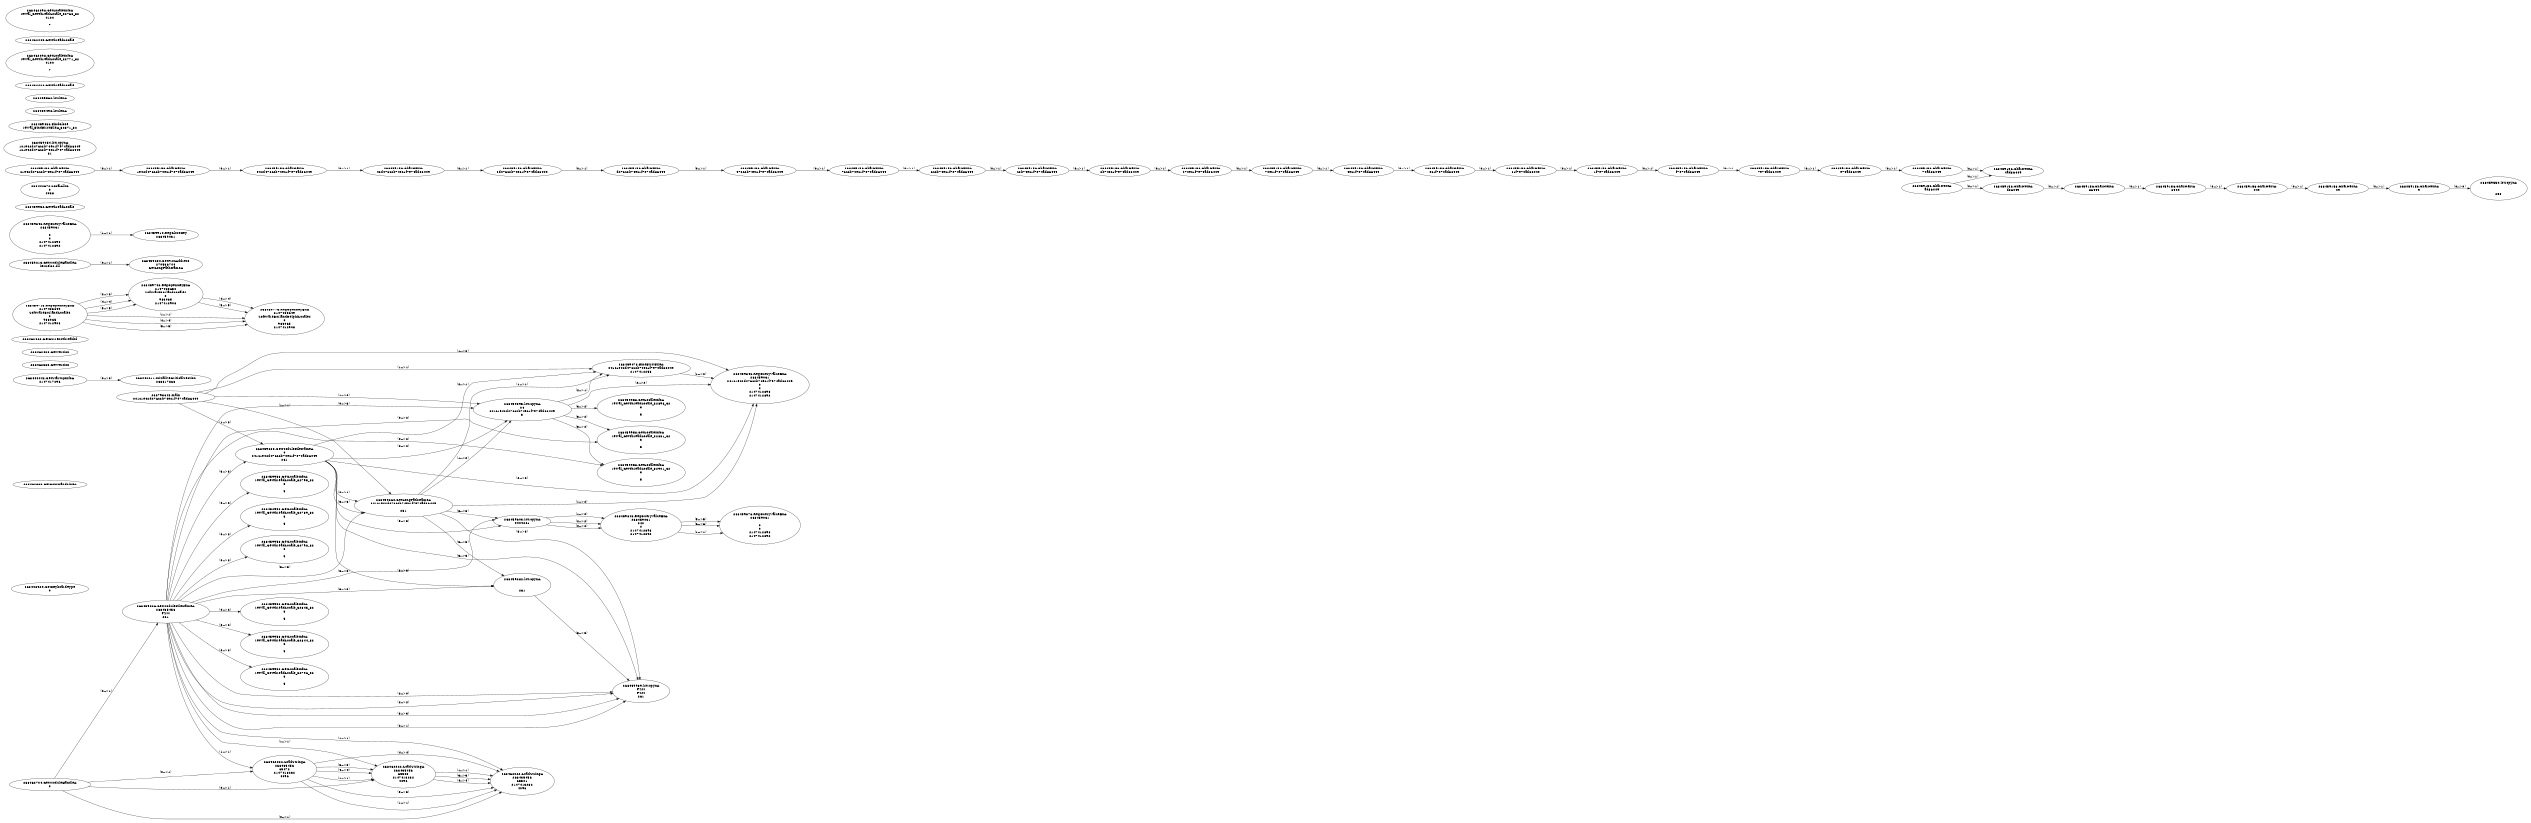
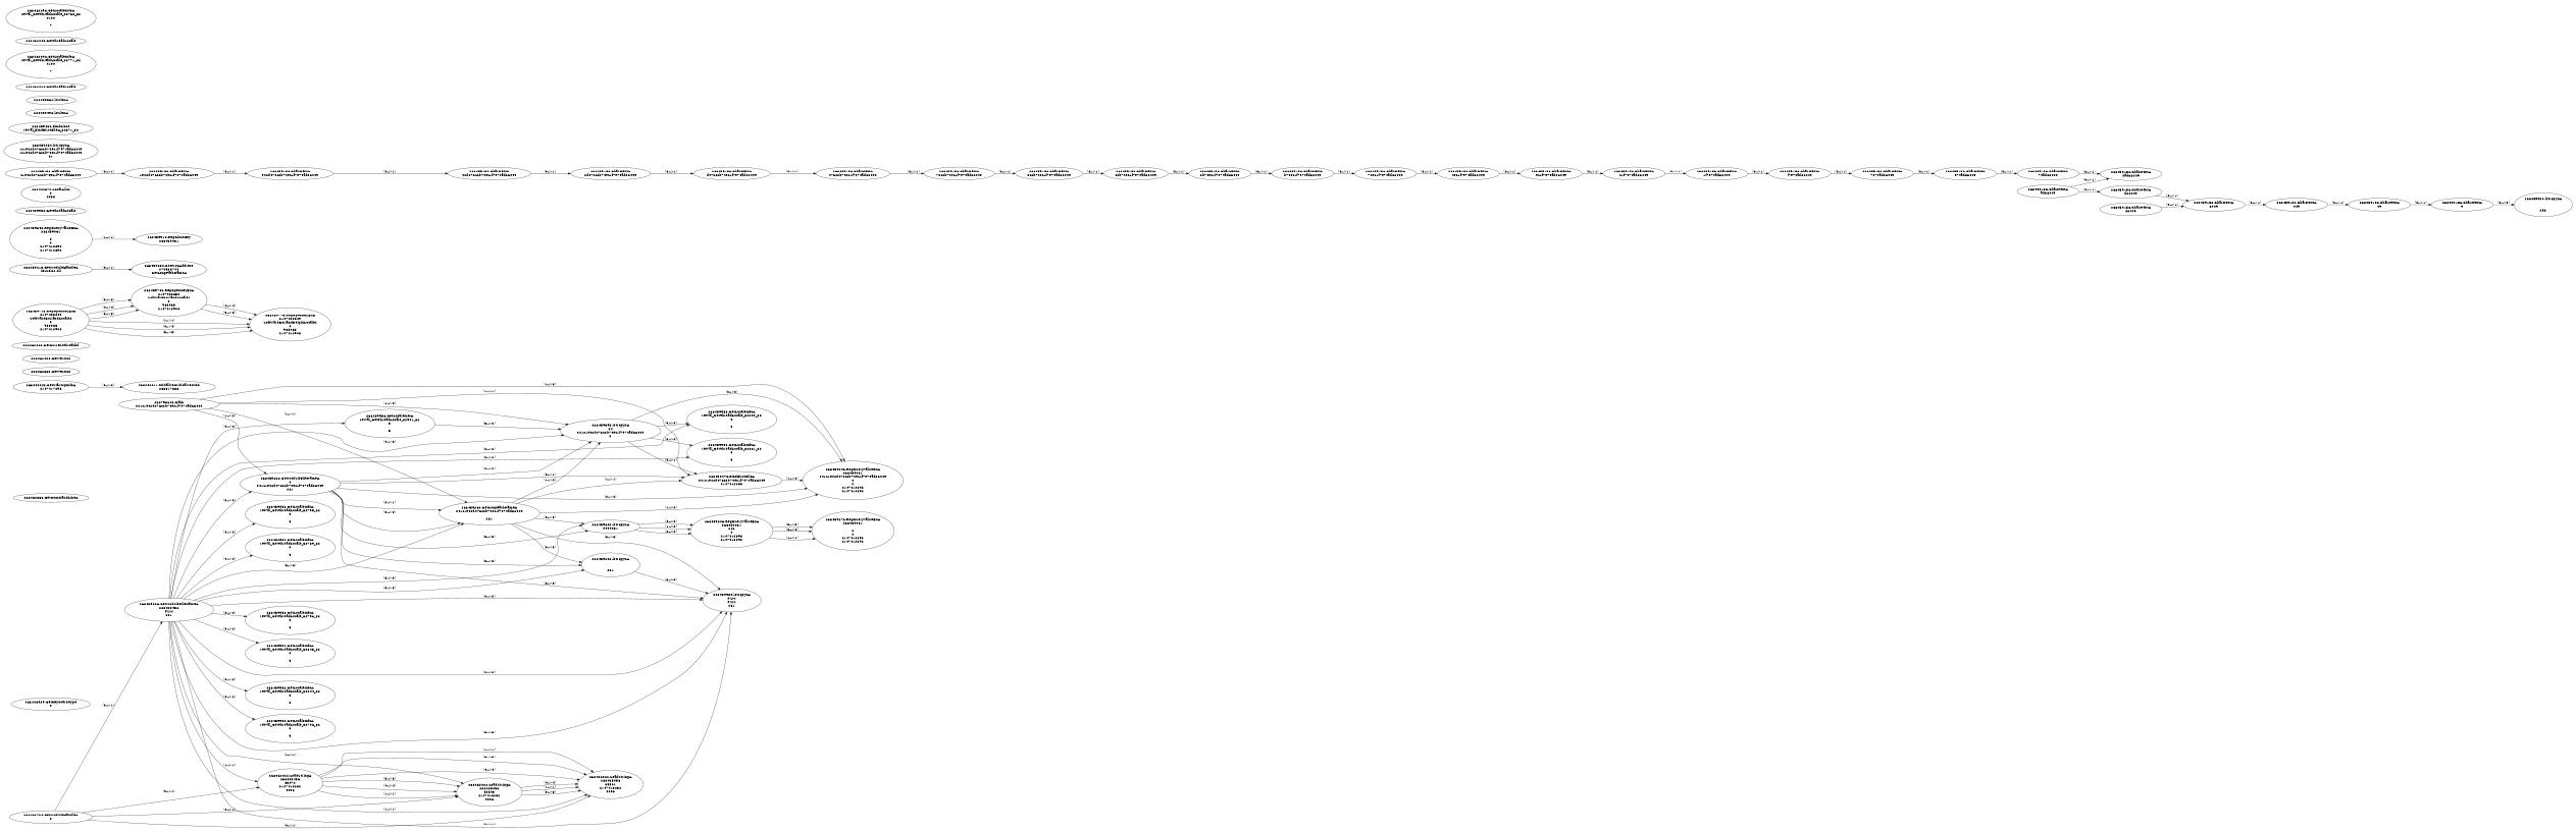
  digraph {
    fontname="DejaVu Serif"
    rankdir=LR
    node [fontname="DejaVu Serif"]
    edge [fontname="DejaVu Serif"]
    n1 [label="268798648.main\n041c1e42d476c2b74ec1f7e74ad86449"]
    n2 [label="268459683.GetModuleFileNameA\n0\n041c1e42d476c2b74ec1f7e74ad86449\n261"]
    n3 [label="268459260.GetLongPathNameA\n041c1e42d476c2b74ec1f7e74ad86449\n\n261"]
    n4 [label="268459395.lstrcpynA\n04\n041c1e42d476c2b74ec1f7e74ad86449\n3"]
    n5 [label="268459473.FindFirstFileA\n041c1e42d476c2b74ec1f7e74ad86449\n2147412258"]
    n6 [label="268459846.RegQueryValueExA\n268459031\n041c1e42d476c2b74ec1f7e74ad86449\n0\n0\n2147412898\n2147412892"]
    n7 [label="268459282.lstrcpynA\n\n\n261"]
    n8 [label="268459939.lstrcpynA\nPZM\nPZM\n261"]
    n9 [label="268459603.lstrcpynA\n0404261"]
    n10 [label="268459958.GetLocaleInfoA\nretval_GetThreadLocale_32901_32\n3\n\n5"]
    n11 [label="268459958.GetLocaleInfoA\nretval_GetThreadLocale_32881_32\n3\n\n5"]
    n12 [label="268459958.GetLocaleInfoA\nretval_GetThreadLocale_32898_32\n3\n\n5"]
    n13 [label="268462704.GetModuleHandleA\n0"]
    n14 [label="268459026.GetModuleFileNameA\n268435456\nPZM\n261"]
    n15 [label="268462022.LoadStringA\n268435456\n65472\n2147413232\n4096"]
    n16 [label="268462022.LoadStringA\n268435456\n65503\n2147413232\n4096"]
    n17 [label="268462022.LoadStringA\n268435456\n65501\n2147413232\n4096"]
    n18 [label="268459958.GetLocaleInfoA\nretval_GetThreadLocale_32795_32\n3\n\n5"]
    n19 [label="268452958.GetLocaleInfoA\nretval_GetThreadLocale_32789_32\n3\n\n5"]
    n20 [label="268459958.GetLocaleInfoA\nretval_GetThreadLocale_32798_32\n3\n\n5"]
    n21 [label="268459958.GetLocaleInfoA\nretval_GetThreadLocale_32845_32\n3\n\n5"]
    n22 [label="268459958.GetLocaleInfoA\nretval_GetThreadLocale_32844_32\n3\n\n5"]
    n23 [label="268459958.GetLocaleInfoA\nretval_GetThreadLocale_32796_32\n3\n\n5"]
    n24 [label="268448929.GetKeyboardType\n0"]
    n25 [label="268462363.GetCommandLineA\n"]
    n26 [label="268440442.GetStartupInfoA\n2147417296"]
    n27 [label="268442611.InitializeCriticalSection\n268817868"]
    n28 [label="268462383.GetVersion\n"]
    n29 [label="268462400.GetVersion\n"]
    n30 [label="268462460.GetCurrentThreadId\n"]
    n31 [label="268459846.RegQueryValueExA\n268459031\n040\n0\n2147412898\n2147412892"]
    n32 [label="268459713.RegOpenKeyExA\n2147483649\nSoftware\Borland\Locales\n0\n983065\n2147412908"]
    n33 [label="268459743.RegOpenKeyExA\n2147483650\nSoftware\Borland\Locales\n0\n983065\n2147412908"]
    n34 [label="268459773.RegOpenKeyExA\n2147483649\nSoftware\Borland\Delphi\Locales\n0\n983065\n2147412908"]
    n35 [label="268459213.GetModuleHandleA\nkernel32.dll"]
    n36 [label="268459230.GetProcAddress\n270536744\nGetLongPathNameA"]
    n37 [label="268459846.RegQueryValueExA\n268459031\n\n0\n0\n2147412898\n2147412892"]
    n38 [label="268459910.RegCloseKey\n268459031"]
    n39 [label="268459952.GetThreadLocale\n"]
    n40 [label="268442672.LocalAlloc\n0\n4088"]
    n41 [label="268459156.CharNextA\nc1e42d476c2b74ec1f7e74ad86449"]
    n42 [label="268459156.CharNextA\n1e42d476c2b74ec1f7e74ad86449"]
    n43 [label="268459156.CharNextA\ne42d476c2b74ec1f7e74ad86449"]
    n44 [label="268459156.CharNextA\n42d476c2b74ec1f7e74ad86449"]
    n45 [label="268459156.CharNextA\n2d476c2b74ec1f7e74ad86449"]
    n46 [label="268459156.CharNextA\nd476c2b74ec1f7e74ad86449"]
    n47 [label="268459156.CharNextA\n476c2b74ec1f7e74ad86449"]
    n48 [label="268459156.CharNextA\n76c2b74ec1f7e74ad86449"]
    n49 [label="268459156.CharNextA\n6c2b74ec1f7e74ad86449"]
    n50 [label="268459156.CharNextA\nc2b74ec1f7e74ad86449"]
    n51 [label="268459156.CharNextA\n2b74ec1f7e74ad86449"]
    n52 [label="268459156.CharNextA\nb74ec1f7e74ad86449"]
    n53 [label="268459156.CharNextA\n74ec1f7e74ad86449"]
    n54 [label="268459156.CharNextA\n4ec1f7e74ad86449"]
    n55 [label="268459156.CharNextA\nec1f7e74ad86449"]
    n56 [label="268459156.CharNextA\nc1f7e74ad86449"]
    n57 [label="268459156.CharNextA\n1f7e74ad86449"]
    n58 [label="268459156.CharNextA\nf7e74ad86449"]
    n59 [label="268459156.CharNextA\n7e74ad86449"]
    n60 [label="268459156.CharNextA\ne74ad86449"]
    n61 [label="268459156.CharNextA\n74ad86449"]
    n62 [label="268459156.CharNextA\n4ad86449"]
    n63 [label="268459156.CharNextA\nad86449"]
    n64 [label="268459156.CharNextA\nd86449"]
    n65 [label="268459156.CharNextA\n86449"]
    n66 [label="268459156.CharNextA\n6449"]
    n67 [label="268459156.CharNextA\n449"]
    n68 [label="268459156.CharNextA\n49"]
    n69 [label="268459156.CharNextA\n9"]
    n70 [label="268459550.lstrcpynA\n\n\n258"]
    n71 [label="268459454.lstrcpynA\n1c1e42d476c2b74ec1f7e74ad86449\n1c1e42d476c2b74ec1f7e74ad86449\n31"]
    n72 [label="268459486.FindClose\nretval_FindFirstFileA_32871_32"]
    n73 [label="268459498.lstrlenA\n"]
    n74 [label="268459562.lstrlenA\n"]
    n75 [label="268459876.RegQueryValueExA\n268459031\n\n0\n0\n2147412898\n2147412892"]
    n76 [label="268462428.GetThreadLocale\n"]
    n77 [label="268462098.GetLocaleInfoA\nretval_GetThreadLocale_32771_32\n4100\n\n7"]
    n78 [label="268462445.GetThreadLocale\n"]
    n79 [label="268462098.GetLocaleInfoA\nretval_GetThreadLocale_32768_32\n4100\n\n7"]
    n1 -> n2 [label="(1-->2)"]
    n1 -> n3 [label="(1-->1)"]
    n1 -> n4 [label="(1-->2)"]
    n1 -> n5 [label="(1-->1)"]
    n1 -> n6 [label="(1-->2)"]
    n2 -> n3 [label="(2-->1)"]
    n2 -> n3 [label="(3-->3)"]
    n2 -> n4 [label="(2-->2)"]
    n2 -> n5 [label="(2-->1)"]
    n2 -> n6 [label="(2-->2)"]
    n2 -> n7 [label="(3-->3)"]
    n2 -> n8 [label="(3-->3)"]
    n2 -> n9 [label="(3-->3)"]
    n3 -> n4 [label="(1-->2)"]
    n3 -> n5 [label="(1-->1)"]
    n3 -> n6 [label="(1-->2)"]
    n3 -> n7 [label="(3-->3)"]
    n3 -> n8 [label="(3-->3)"]
    n3 -> n9 [label="(3-->3)"]
    n4 -> n5 [label="(2-->1)"]
    n4 -> n6 [label="(2-->2)"]
-   n4 -> n10 [label="(3-->2)"]
+   n10 -> n4 [label="(3-->2)"]
    n4 -> n11 [label="(3-->2)"]
    n4 -> n12 [label="(3-->2)"]
    n5 -> n6 [label="(1-->2)"]
    n7 -> n8 [label="(3-->3)"]
    n9 -> n31 [label="(1-->2)"]
    n9 -> n31 [label="(2-->2)"]
    n9 -> n31 [label="(0-->2)"]
    n13 -> n14 [label="(0-->1)"]
    n13 -> n15 [label="(0-->1)"]
    n13 -> n16 [label="(0-->1)"]
    n13 -> n17 [label="(0-->1)"]
    n14 -> n2 [label="(3-->3)"]
    n14 -> n3 [label="(3-->3)"]
    n14 -> n4 [label="(0-->3)"]
    n14 -> n7 [label="(3-->3)"]
    n14 -> n8 [label="(2-->1)"]
    n14 -> n8 [label="(2-->2)"]
    n14 -> n8 [label="(3-->3)"]
    n14 -> n8 [label="(2-->0)"]
    n14 -> n9 [label="(3-->3)"]
    n14 -> n10 [label="(0-->2)"]
    n14 -> n11 [label="(0-->2)"]
+   n14 -> n12 [label="(0-->2)"]
    n14 -> n15 [label="(1-->1)"]
    n14 -> n16 [label="(1-->1)"]
    n14 -> n17 [label="(1-->1)"]
    n14 -> n18 [label="(0-->2)"]
    n14 -> n19 [label="(0-->2)"]
    n14 -> n20 [label="(0-->2)"]
    n14 -> n21 [label="(0-->2)"]
    n14 -> n22 [label="(0-->2)"]
    n14 -> n23 [label="(0-->2)"]
    n15 -> n16 [label="(1-->1)"]
    n15 -> n16 [label="(3-->3)"]
    n15 -> n16 [label="(4-->4)"]
    n15 -> n17 [label="(1-->1)"]
    n15 -> n17 [label="(3-->3)"]
    n15 -> n17 [label="(4-->4)"]
    n16 -> n17 [label="(1-->1)"]
    n16 -> n17 [label="(3-->3)"]
    n16 -> n17 [label="(4-->4)"]
    n26 -> n27 [label="(0-->0)"]
    n31 -> n75 [label="(1-->1)"]
    n31 -> n75 [label="(5-->5)"]
    n31 -> n75 [label="(6-->6)"]
    n32 -> n33 [label="(2-->2)"]
    n32 -> n33 [label="(4-->4)"]
    n32 -> n33 [label="(5-->5)"]
    n32 -> n34 [label="(1-->1)"]
    n32 -> n34 [label="(4-->4)"]
    n32 -> n34 [label="(5-->5)"]
    n33 -> n34 [label="(4-->4)"]
    n33 -> n34 [label="(5-->5)"]
    n35 -> n36 [label="(0-->1)"]
    n37 -> n38 [label="(1-->1)"]
    n41 -> n42 [label="(0-->1)"]
    n42 -> n43 [label="(0-->1)"]
    n43 -> n44 [label="(0-->1)"]
    n44 -> n45 [label="(0-->1)"]
    n45 -> n46 [label="(0-->1)"]
    n46 -> n47 [label="(0-->1)"]
    n47 -> n48 [label="(0-->1)"]
    n48 -> n49 [label="(0-->1)"]
    n49 -> n50 [label="(0-->1)"]
    n50 -> n51 [label="(0-->1)"]
    n51 -> n52 [label="(0-->1)"]
    n52 -> n53 [label="(0-->1)"]
    n53 -> n54 [label="(0-->1)"]
    n54 -> n55 [label="(0-->1)"]
    n55 -> n56 [label="(0-->1)"]
    n56 -> n57 [label="(0-->1)"]
    n57 -> n58 [label="(0-->1)"]
    n58 -> n59 [label="(0-->1)"]
    n59 -> n60 [label="(0-->1)"]
    n60 -> n61 [label="(0-->1)"]
    n61 -> n62 [label="(0-->1)"]
    n63 -> n62 [label="(0-->1)"]
    n63 -> n64 [label="(0-->1)"]
-   n64 -> n65 [label="(0-->1)"]
+   n64 -> n66 [label="(0-->1)"]
    n65 -> n66 [label="(0-->1)"]
    n66 -> n67 [label="(0-->1)"]
    n67 -> n68 [label="(0-->1)"]
    n68 -> n69 [label="(0-->1)"]
    n69 -> n70 [label="(0-->0)"]
  }
